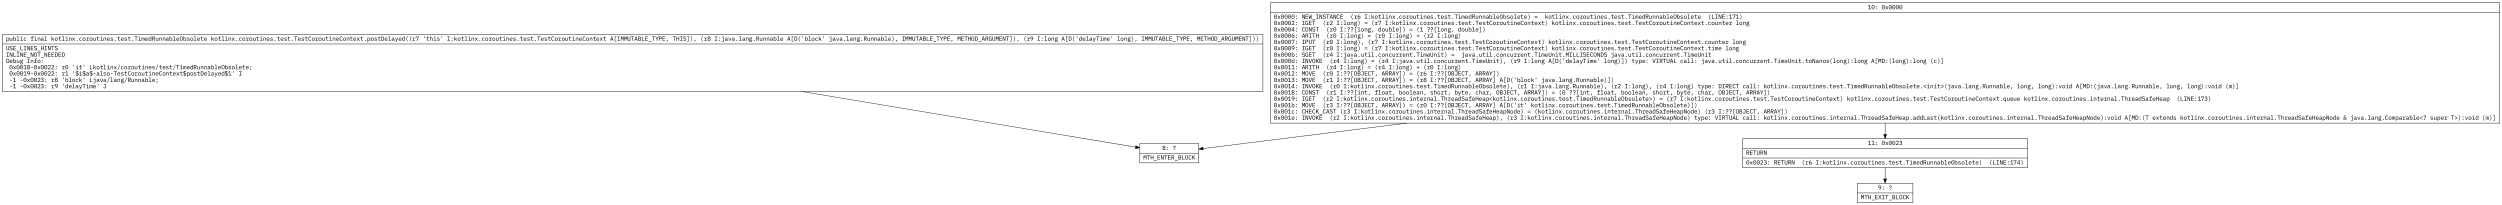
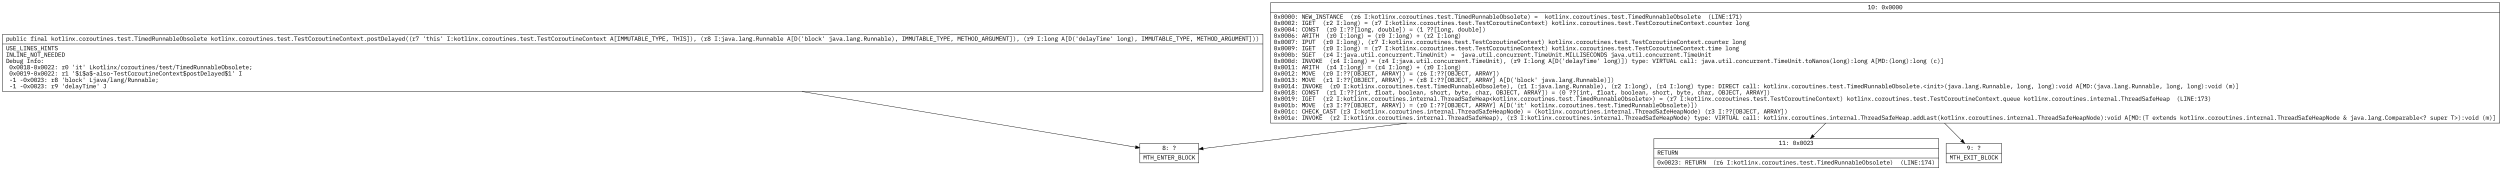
  digraph {
    fontname="IBM Plex Mono"
    node [fontname="IBM Plex Mono" shape=record]
    edge [fontname="IBM Plex Mono"]
    n1 [label="{8\:\ ?|MTH_ENTER_BLOCK\l}"]
    n2 [label="{10\:\ 0x0000|0x0000: NEW_INSTANCE  (r6 I:kotlinx.coroutines.test.TimedRunnableObsolete) =  kotlinx.coroutines.test.TimedRunnableObsolete  (LINE:171)\l0x0002: IGET  (r2 I:long) = (r7 I:kotlinx.coroutines.test.TestCoroutineContext) kotlinx.coroutines.test.TestCoroutineContext.counter long \l0x0004: CONST  (r0 I:??[long, double]) = (1 ??[long, double]) \l0x0006: ARITH  (r0 I:long) = (r0 I:long) + (r2 I:long) \l0x0007: IPUT  (r0 I:long), (r7 I:kotlinx.coroutines.test.TestCoroutineContext) kotlinx.coroutines.test.TestCoroutineContext.counter long \l0x0009: IGET  (r0 I:long) = (r7 I:kotlinx.coroutines.test.TestCoroutineContext) kotlinx.coroutines.test.TestCoroutineContext.time long \l0x000b: SGET  (r4 I:java.util.concurrent.TimeUnit) =  java.util.concurrent.TimeUnit.MILLISECONDS java.util.concurrent.TimeUnit \l0x000d: INVOKE  (r4 I:long) = (r4 I:java.util.concurrent.TimeUnit), (r9 I:long A[D('delayTime' long)]) type: VIRTUAL call: java.util.concurrent.TimeUnit.toNanos(long):long A[MD:(long):long (c)]\l0x0011: ARITH  (r4 I:long) = (r4 I:long) + (r0 I:long) \l0x0012: MOVE  (r0 I:??[OBJECT, ARRAY]) = (r6 I:??[OBJECT, ARRAY]) \l0x0013: MOVE  (r1 I:??[OBJECT, ARRAY]) = (r8 I:??[OBJECT, ARRAY] A[D('block' java.lang.Runnable)]) \l0x0014: INVOKE  (r0 I:kotlinx.coroutines.test.TimedRunnableObsolete), (r1 I:java.lang.Runnable), (r2 I:long), (r4 I:long) type: DIRECT call: kotlinx.coroutines.test.TimedRunnableObsolete.\<init\>(java.lang.Runnable, long, long):void A[MD:(java.lang.Runnable, long, long):void (m)]\l0x0018: CONST  (r1 I:??[int, float, boolean, short, byte, char, OBJECT, ARRAY]) = (0 ??[int, float, boolean, short, byte, char, OBJECT, ARRAY]) \l0x0019: IGET  (r2 I:kotlinx.coroutines.internal.ThreadSafeHeap\<kotlinx.coroutines.test.TimedRunnableObsolete\>) = (r7 I:kotlinx.coroutines.test.TestCoroutineContext) kotlinx.coroutines.test.TestCoroutineContext.queue kotlinx.coroutines.internal.ThreadSafeHeap  (LINE:173)\l0x001b: MOVE  (r3 I:??[OBJECT, ARRAY]) = (r0 I:??[OBJECT, ARRAY] A[D('it' kotlinx.coroutines.test.TimedRunnableObsolete)]) \l0x001c: CHECK_CAST (r3 I:kotlinx.coroutines.internal.ThreadSafeHeapNode) = (kotlinx.coroutines.internal.ThreadSafeHeapNode) (r3 I:??[OBJECT, ARRAY]) \l0x001e: INVOKE  (r2 I:kotlinx.coroutines.internal.ThreadSafeHeap), (r3 I:kotlinx.coroutines.internal.ThreadSafeHeapNode) type: VIRTUAL call: kotlinx.coroutines.internal.ThreadSafeHeap.addLast(kotlinx.coroutines.internal.ThreadSafeHeapNode):void A[MD:(T extends kotlinx.coroutines.internal.ThreadSafeHeapNode & java.lang.Comparable\<? super T\>):void (m)]\l}"]
    n3 [label="{11\:\ 0x0023|RETURN\l|0x0023: RETURN  (r6 I:kotlinx.coroutines.test.TimedRunnableObsolete)  (LINE:174)\l}"]
    n4 [label="{9\:\ ?|MTH_EXIT_BLOCK\l}"]
    n5 [label="{public final kotlinx.coroutines.test.TimedRunnableObsolete kotlinx.coroutines.test.TestCoroutineContext.postDelayed((r7 'this' I:kotlinx.coroutines.test.TestCoroutineContext A[IMMUTABLE_TYPE, THIS]), (r8 I:java.lang.Runnable A[D('block' java.lang.Runnable), IMMUTABLE_TYPE, METHOD_ARGUMENT]), (r9 I:long A[D('delayTime' long), IMMUTABLE_TYPE, METHOD_ARGUMENT]))  | USE_LINES_HINTS\lINLINE_NOT_NEEDED\lDebug Info:\l  0x0018\-0x0022: r0 'it' Lkotlinx\/coroutines\/test\/TimedRunnableObsolete;\l  0x0019\-0x0022: r1 '$i$a$\-also\-TestCoroutineContext$postDelayed$1' I\l  \-1 \-0x0023: r8 'block' Ljava\/lang\/Runnable;\l  \-1 \-0x0023: r9 'delayTime' J\l}"]
    n2 -> n1
    n2 -> n3
-   n3 -> n4
+   n2 -> n4
    n5 -> n1
  }
